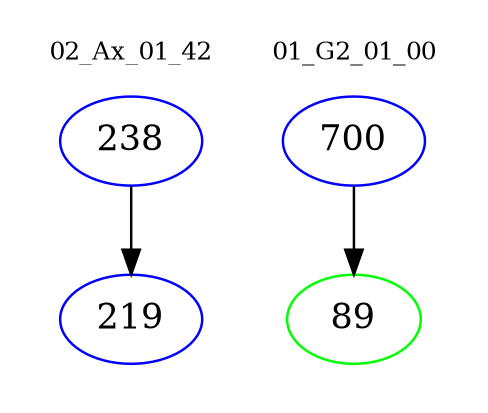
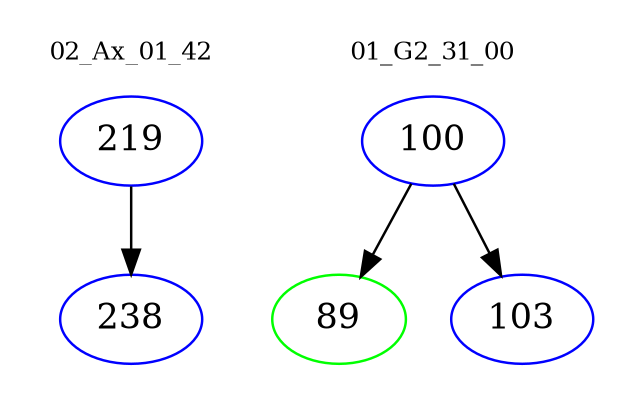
  digraph {
    fontname="DejaVu Serif"
    node [color=blue fontname="DejaVu Serif"]
    edge [color=black fontname="DejaVu Serif"]
    n1 [label=219]
    n2 [label=238]
-   n3 [label=700]
+   n3 [label=100]
    n4 [color=green label=89]
+   n5 [label=103]
    subgraph cluster_1 {
      color=white
      fontsize=10
      label="02_Ax_01_42"
      n1
      n2
    }
    subgraph cluster_2 {
      color=white
      fontsize=10
-     label="01_G2_01_00"
+     label="01_G2_31_00"
      n3
      n4
+     n5
    }
-   n2 -> n1
+   n1 -> n2
    n3 -> n4
+   n3 -> n5
  }
